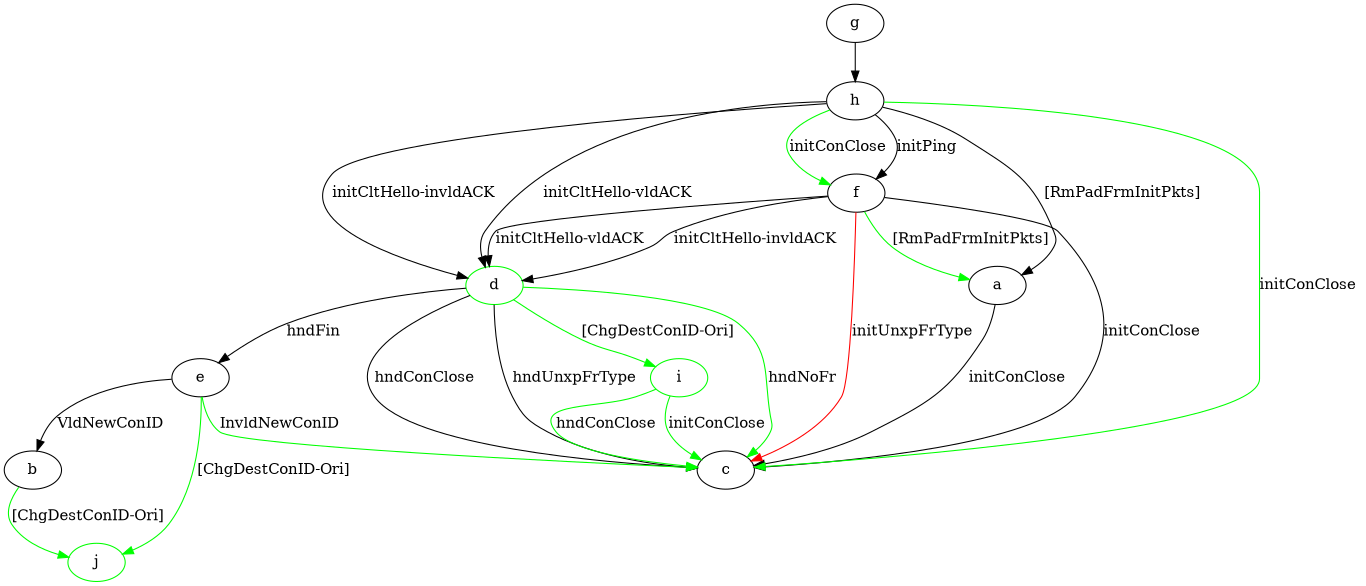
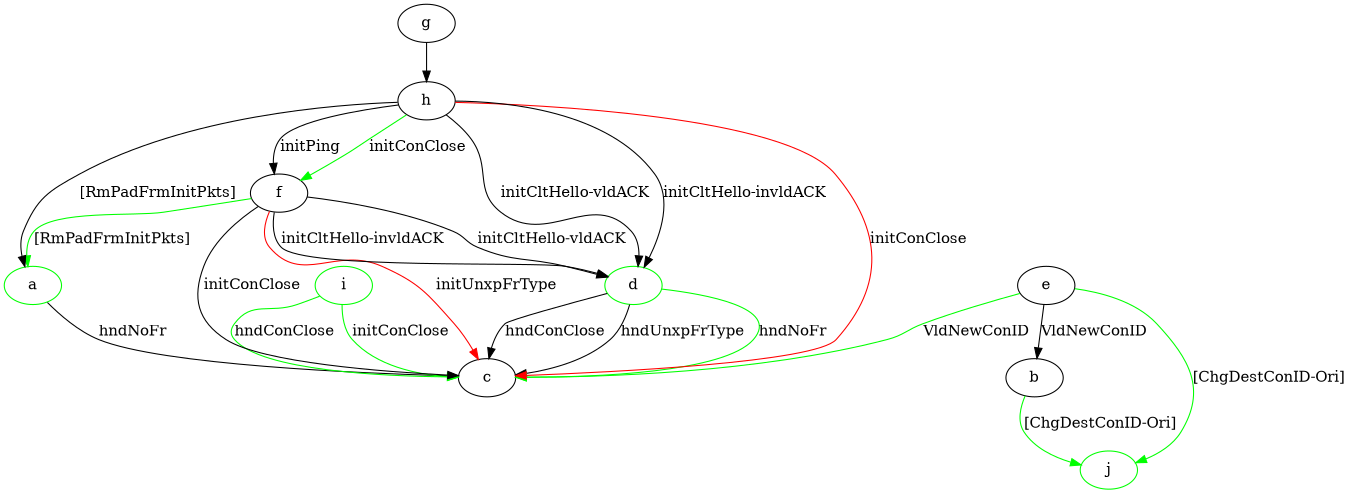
  digraph {
-   a
+   a [color=green]
    c
    j [color=green]
    b
    d [color=green]
    e
    i [color=green]
    f
    g
    h
-   a -> c [label="initConClose "]
+   a -> c [label="hndNoFr "]
    b -> j [color=green label="[ChgDestConID-Ori] "]
    d -> c [label="hndConClose "]
    d -> c [label="hndUnxpFrType "]
    d -> c [color=green label="hndNoFr "]
-   d -> e [label="hndFin "]
-   d -> i [color=green label="[ChgDestConID-Ori] "]
-   e -> c [color=green label="InvldNewConID "]
+   e -> c [color=green label="VldNewConID "]
    e -> j [color=green label="[ChgDestConID-Ori] "]
    e -> b [label="VldNewConID "]
    i -> c [color=green label="initConClose "]
    i -> c [color=green label="hndConClose "]
    f -> a [color=green label="[RmPadFrmInitPkts] "]
    f -> c [label="initConClose "]
    f -> c [color=red label="initUnxpFrType "]
    f -> d [label="initCltHello-vldACK "]
    f -> d [label="initCltHello-invldACK "]
    g -> h
    h -> a [label="[RmPadFrmInitPkts] "]
-   h -> c [color=green label="initConClose "]
+   h -> c [color=red label="initConClose "]
    h -> d [label="initCltHello-vldACK "]
    h -> d [label="initCltHello-invldACK "]
    h -> f [label="initPing "]
    h -> f [color=green label="initConClose "]
  }
